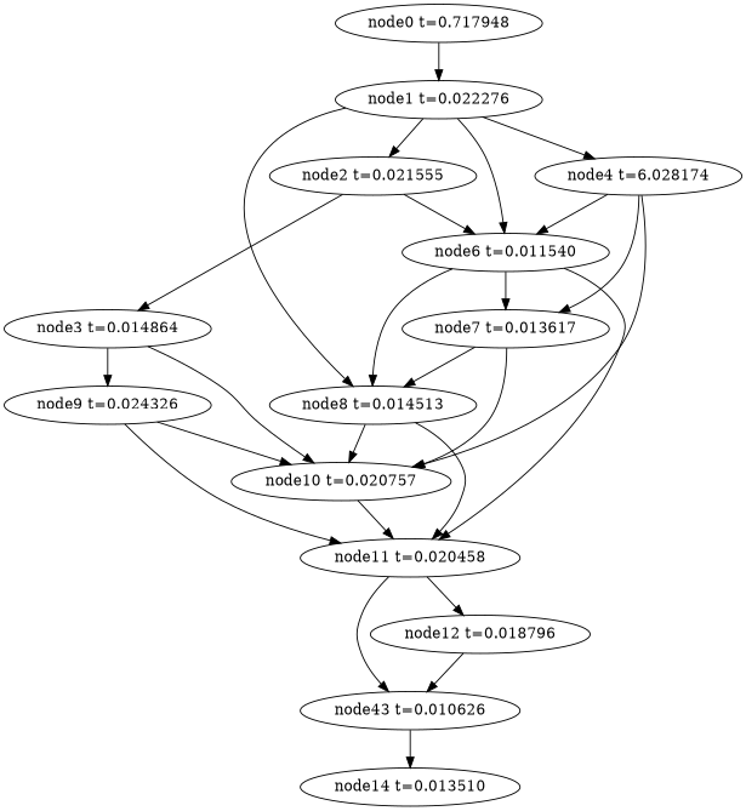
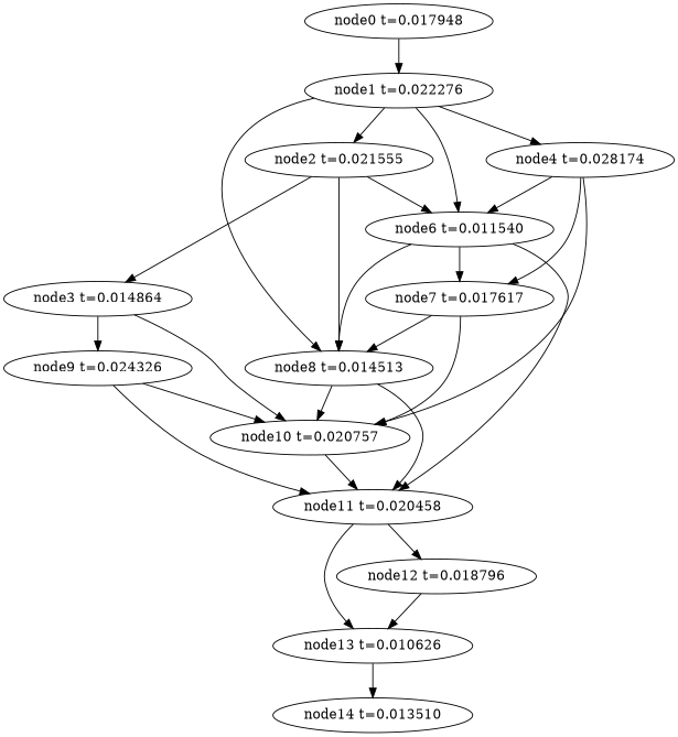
  digraph {
    n1 [label="node14 t=0.013510"]
-   n2 [label="node43 t=0.010626"]
+   n2 [label="node13 t=0.010626"]
    n3 [label="node12 t=0.018796"]
    n4 [label="node11 t=0.020458"]
    n5 [label="node10 t=0.020757"]
    n6 [label="node9 t=0.024326"]
    n7 [label="node8 t=0.014513"]
-   n8 [label="node7 t=0.013617"]
+   n8 [label="node7 t=0.017617"]
    n9 [label="node6 t=0.011540"]
-   n10 [label="node4 t=6.028174"]
+   n10 [label="node4 t=0.028174"]
    n11 [label="node3 t=0.014864"]
    n12 [label="node2 t=0.021555"]
    n13 [label="node1 t=0.022276"]
-   n14 [label="node0 t=0.717948"]
+   n14 [label="node0 t=0.017948"]
    n2 -> n1
    n3 -> n2
    n4 -> n2
    n4 -> n3
    n5 -> n4
    n6 -> n4
    n6 -> n5
    n7 -> n4
    n7 -> n5
    n8 -> n5
    n8 -> n7
    n9 -> n4
    n9 -> n7
    n9 -> n8
    n10 -> n5
    n10 -> n8
    n10 -> n9
    n11 -> n5
    n11 -> n6
+   n12 -> n7
    n12 -> n9
    n12 -> n11
    n13 -> n7
    n13 -> n9
    n13 -> n10
    n13 -> n12
    n14 -> n13
  }
